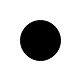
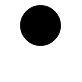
  <mxCell id="0" />
  <mxCell id="1" parent="0" />
- <mxCell id="2" value="100" style="ellipse;whiteSpace=wrap;html=1;aspect=fixed;fontFamily=Fira Code;fillColor=#000000;" parent="1" vertex="1"><mxGeometry x="20" y="20" width="40" height="40" as="geometry" /></mxCell>
+ <mxCell id="2" value="100" style="ellipse;whiteSpace=wrap;html=1;aspect=fixed;fontFamily=Fira Code;fillColor=#000000;" parent="1" vertex="1"><mxGeometry x="20" y="5" width="40" height="40" as="geometry" /></mxCell>
